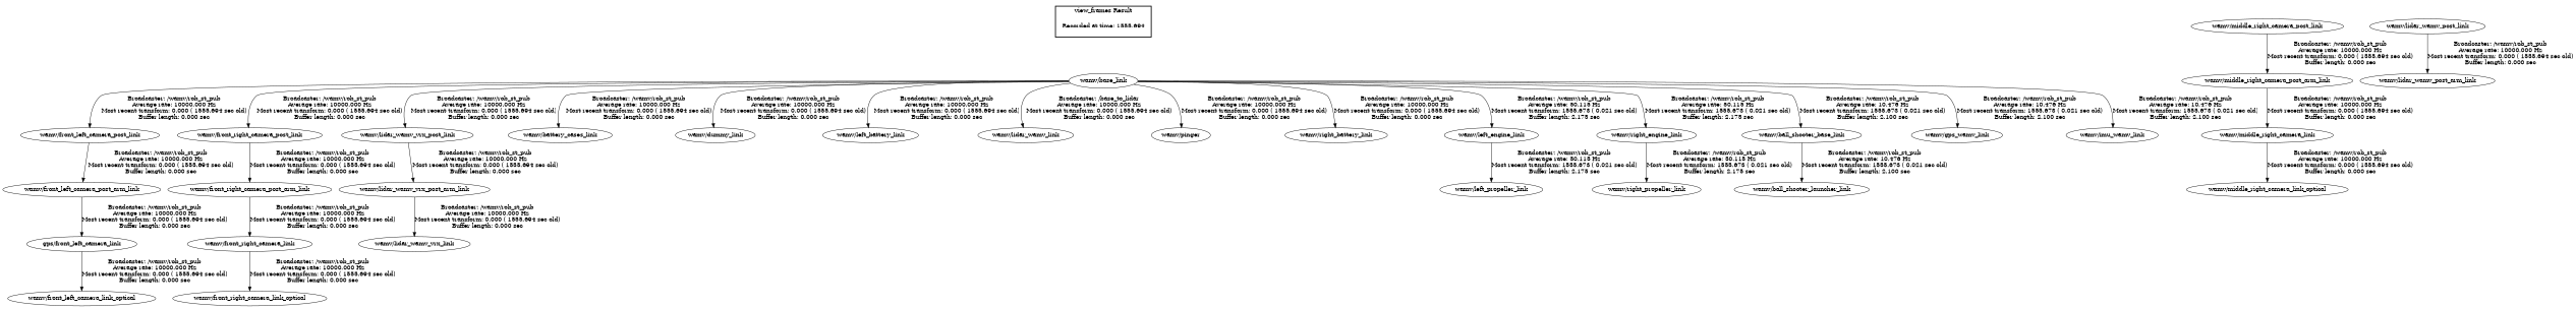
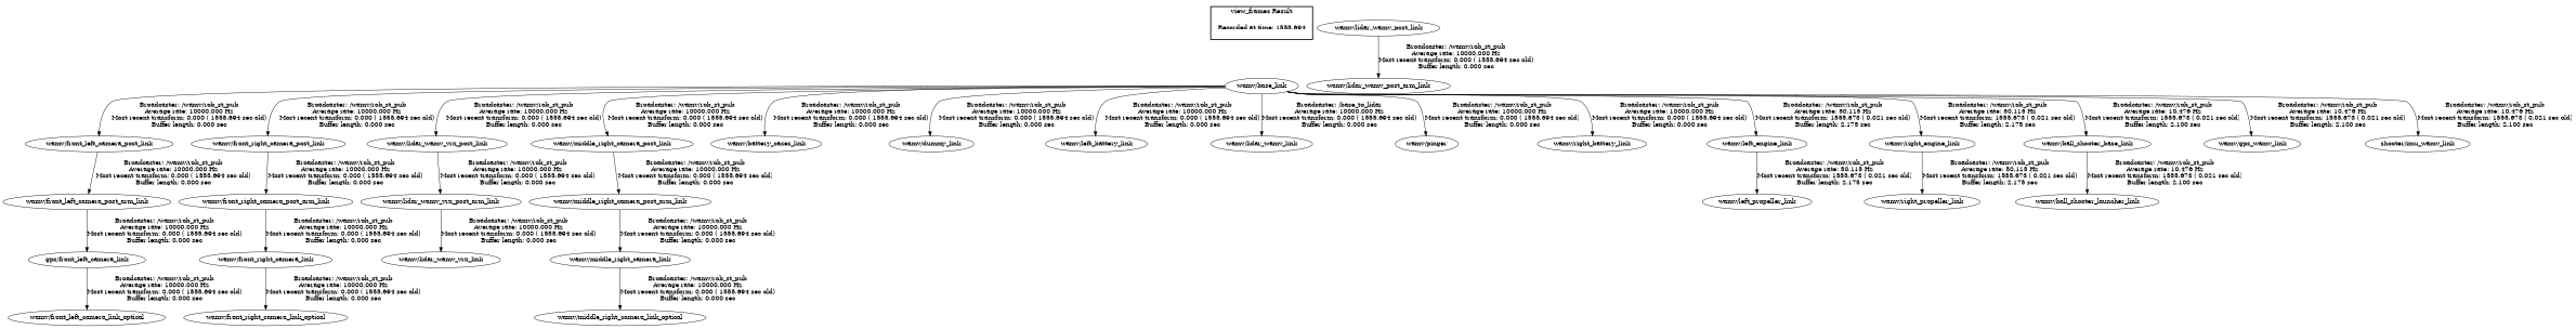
  digraph {
    "Recorded at time: 1555.694" [shape=plaintext]
    "wamv/base_link"
    "wamv/front_left_camera_post_link"
    "wamv/front_right_camera_post_link"
    "wamv/lidar_wamv_vrx_post_link"
    "wamv/middle_right_camera_post_link"
    n7 [label="wamv/battery_cases_link"]
    "wamv/dummy_link"
    "wamv/left_battery_link"
    "wamv/lidar_wamv_link"
    "wamv/pinger"
    "wamv/right_battery_link"
    "wamv/left_engine_link"
    "wamv/right_engine_link"
    "wamv/ball_shooter_base_link"
    "wamv/gps_wamv_link"
-   "wamv/imu_wamv_link"
+   "wamv/imu_wamv_link" [label="shooter/imu_wamv_link"]
    "wamv/front_left_camera_post_arm_link"
    "wamv/front_right_camera_post_arm_link"
    "wamv/lidar_wamv_post_link"
    "wamv/lidar_wamv_post_arm_link"
    "wamv/lidar_wamv_vrx_post_arm_link"
    "wamv/middle_right_camera_post_arm_link"
    "wamv/left_propeller_link"
    "wamv/right_propeller_link"
    "wamv/ball_shooter_launcher_link"
    n27 [label="gps/front_left_camera_link"]
    "wamv/front_right_camera_link"
    "wamv/lidar_wamv_vrx_link"
    "wamv/middle_right_camera_link"
    "wamv/front_left_camera_link_optical"
    "wamv/front_right_camera_link_optical"
    "wamv/middle_right_camera_link_optical"
    subgraph cluster_1 {
      color=black
      label="view_frames Result"
      style=bold
      "Recorded at time: 1555.694"
    }
    "Recorded at time: 1555.694" -> "wamv/base_link" [style=invis]
    "wamv/base_link" -> "wamv/front_left_camera_post_link" [label="Broadcaster: /wamv/rob_st_pub\nAverage rate: 10000.000 Hz\nMost recent transform: 0.000 ( 1555.694 sec old)\nBuffer length: 0.000 sec\n"]
    "wamv/base_link" -> "wamv/front_right_camera_post_link" [label="Broadcaster: /wamv/rob_st_pub\nAverage rate: 10000.000 Hz\nMost recent transform: 0.000 ( 1555.694 sec old)\nBuffer length: 0.000 sec\n"]
    "wamv/base_link" -> "wamv/lidar_wamv_vrx_post_link" [label="Broadcaster: /wamv/rob_st_pub\nAverage rate: 10000.000 Hz\nMost recent transform: 0.000 ( 1555.694 sec old)\nBuffer length: 0.000 sec\n"]
+   "wamv/base_link" -> "wamv/middle_right_camera_post_link" [label="Broadcaster: /wamv/rob_st_pub\nAverage rate: 10000.000 Hz\nMost recent transform: 0.000 ( 1555.694 sec old)\nBuffer length: 0.000 sec\n"]
    "wamv/base_link" -> n7 [label="Broadcaster: /wamv/rob_st_pub\nAverage rate: 10000.000 Hz\nMost recent transform: 0.000 ( 1555.694 sec old)\nBuffer length: 0.000 sec\n"]
    "wamv/base_link" -> "wamv/dummy_link" [label="Broadcaster: /wamv/rob_st_pub\nAverage rate: 10000.000 Hz\nMost recent transform: 0.000 ( 1555.694 sec old)\nBuffer length: 0.000 sec\n"]
    "wamv/base_link" -> "wamv/left_battery_link" [label="Broadcaster: /wamv/rob_st_pub\nAverage rate: 10000.000 Hz\nMost recent transform: 0.000 ( 1555.694 sec old)\nBuffer length: 0.000 sec\n"]
    "wamv/base_link" -> "wamv/lidar_wamv_link" [label="Broadcaster: /base_to_lidar\nAverage rate: 10000.000 Hz\nMost recent transform: 0.000 ( 1555.694 sec old)\nBuffer length: 0.000 sec\n"]
    "wamv/base_link" -> "wamv/pinger" [label="Broadcaster: /wamv/rob_st_pub\nAverage rate: 10000.000 Hz\nMost recent transform: 0.000 ( 1555.694 sec old)\nBuffer length: 0.000 sec\n"]
    "wamv/base_link" -> "wamv/right_battery_link" [label="Broadcaster: /wamv/rob_st_pub\nAverage rate: 10000.000 Hz\nMost recent transform: 0.000 ( 1555.694 sec old)\nBuffer length: 0.000 sec\n"]
    "wamv/base_link" -> "wamv/left_engine_link" [label="Broadcaster: /wamv/rob_st_pub\nAverage rate: 50.115 Hz\nMost recent transform: 1555.673 ( 0.021 sec old)\nBuffer length: 2.175 sec\n"]
    "wamv/base_link" -> "wamv/right_engine_link" [label="Broadcaster: /wamv/rob_st_pub\nAverage rate: 50.115 Hz\nMost recent transform: 1555.673 ( 0.021 sec old)\nBuffer length: 2.175 sec\n"]
    "wamv/base_link" -> "wamv/ball_shooter_base_link" [label="Broadcaster: /wamv/rob_st_pub\nAverage rate: 10.476 Hz\nMost recent transform: 1555.673 ( 0.021 sec old)\nBuffer length: 2.100 sec\n"]
    "wamv/base_link" -> "wamv/gps_wamv_link" [label="Broadcaster: /wamv/rob_st_pub\nAverage rate: 10.476 Hz\nMost recent transform: 1555.673 ( 0.021 sec old)\nBuffer length: 2.100 sec\n"]
    "wamv/base_link" -> "wamv/imu_wamv_link" [label="Broadcaster: /wamv/rob_st_pub\nAverage rate: 10.476 Hz\nMost recent transform: 1555.673 ( 0.021 sec old)\nBuffer length: 2.100 sec\n"]
    "wamv/front_left_camera_post_link" -> "wamv/front_left_camera_post_arm_link" [label="Broadcaster: /wamv/rob_st_pub\nAverage rate: 10000.000 Hz\nMost recent transform: 0.000 ( 1555.694 sec old)\nBuffer length: 0.000 sec\n"]
    "wamv/front_right_camera_post_link" -> "wamv/front_right_camera_post_arm_link" [label="Broadcaster: /wamv/rob_st_pub\nAverage rate: 10000.000 Hz\nMost recent transform: 0.000 ( 1555.694 sec old)\nBuffer length: 0.000 sec\n"]
    "wamv/lidar_wamv_vrx_post_link" -> "wamv/lidar_wamv_vrx_post_arm_link" [label="Broadcaster: /wamv/rob_st_pub\nAverage rate: 10000.000 Hz\nMost recent transform: 0.000 ( 1555.694 sec old)\nBuffer length: 0.000 sec\n"]
    "wamv/middle_right_camera_post_link" -> "wamv/middle_right_camera_post_arm_link" [label="Broadcaster: /wamv/rob_st_pub\nAverage rate: 10000.000 Hz\nMost recent transform: 0.000 ( 1555.694 sec old)\nBuffer length: 0.000 sec\n"]
    "wamv/left_engine_link" -> "wamv/left_propeller_link" [label="Broadcaster: /wamv/rob_st_pub\nAverage rate: 50.115 Hz\nMost recent transform: 1555.673 ( 0.021 sec old)\nBuffer length: 2.175 sec\n"]
    "wamv/right_engine_link" -> "wamv/right_propeller_link" [label="Broadcaster: /wamv/rob_st_pub\nAverage rate: 50.115 Hz\nMost recent transform: 1555.673 ( 0.021 sec old)\nBuffer length: 2.175 sec\n"]
    "wamv/ball_shooter_base_link" -> "wamv/ball_shooter_launcher_link" [label="Broadcaster: /wamv/rob_st_pub\nAverage rate: 10.476 Hz\nMost recent transform: 1555.673 ( 0.021 sec old)\nBuffer length: 2.100 sec\n"]
    "wamv/front_left_camera_post_arm_link" -> n27 [label="Broadcaster: /wamv/rob_st_pub\nAverage rate: 10000.000 Hz\nMost recent transform: 0.000 ( 1555.694 sec old)\nBuffer length: 0.000 sec\n"]
    "wamv/front_right_camera_post_arm_link" -> "wamv/front_right_camera_link" [label="Broadcaster: /wamv/rob_st_pub\nAverage rate: 10000.000 Hz\nMost recent transform: 0.000 ( 1555.694 sec old)\nBuffer length: 0.000 sec\n"]
    "wamv/lidar_wamv_post_link" -> "wamv/lidar_wamv_post_arm_link" [label="Broadcaster: /wamv/rob_st_pub\nAverage rate: 10000.000 Hz\nMost recent transform: 0.000 ( 1555.694 sec old)\nBuffer length: 0.000 sec\n"]
    "wamv/lidar_wamv_vrx_post_arm_link" -> "wamv/lidar_wamv_vrx_link" [label="Broadcaster: /wamv/rob_st_pub\nAverage rate: 10000.000 Hz\nMost recent transform: 0.000 ( 1555.694 sec old)\nBuffer length: 0.000 sec\n"]
    "wamv/middle_right_camera_post_arm_link" -> "wamv/middle_right_camera_link" [label="Broadcaster: /wamv/rob_st_pub\nAverage rate: 10000.000 Hz\nMost recent transform: 0.000 ( 1555.694 sec old)\nBuffer length: 0.000 sec\n"]
    n27 -> "wamv/front_left_camera_link_optical" [label="Broadcaster: /wamv/rob_st_pub\nAverage rate: 10000.000 Hz\nMost recent transform: 0.000 ( 1555.694 sec old)\nBuffer length: 0.000 sec\n"]
    "wamv/front_right_camera_link" -> "wamv/front_right_camera_link_optical" [label="Broadcaster: /wamv/rob_st_pub\nAverage rate: 10000.000 Hz\nMost recent transform: 0.000 ( 1555.694 sec old)\nBuffer length: 0.000 sec\n"]
    "wamv/middle_right_camera_link" -> "wamv/middle_right_camera_link_optical" [label="Broadcaster: /wamv/rob_st_pub\nAverage rate: 10000.000 Hz\nMost recent transform: 0.000 ( 1555.694 sec old)\nBuffer length: 0.000 sec\n"]
  }
